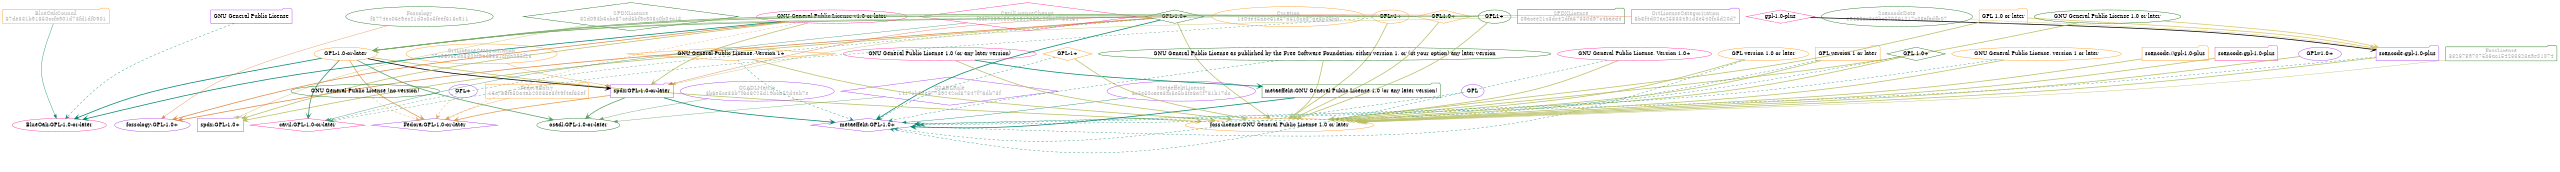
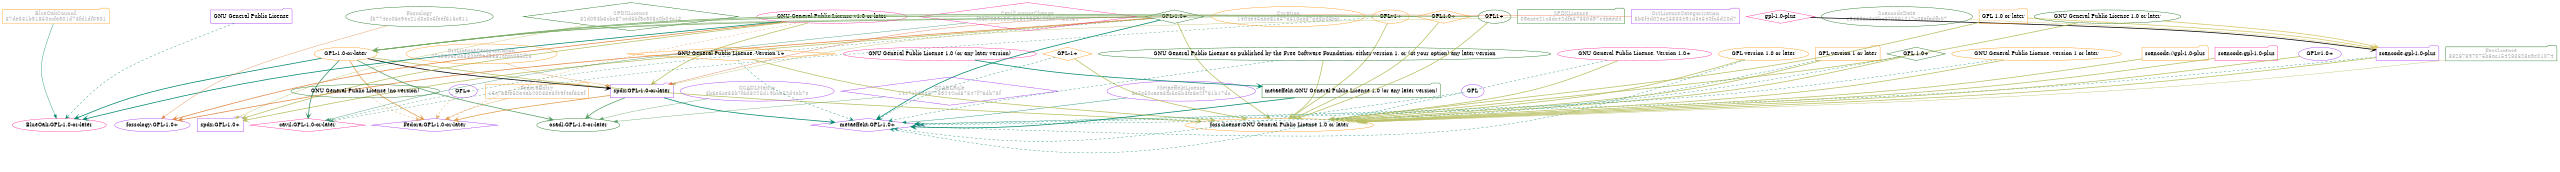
  strict digraph {
    splines=curved
    node [color=darkorange shape=ellipse]
    edge [color="#b8bf62" weight=0.7 arrowhead=vee style=bold]
    n1 [color=darkgreen fillcolor="beige;1" fontcolor=gray label="SPDXLicense\n32d093b6cbc87ced6bf9c908c0b04c13" shape=diamond]
    n2 [color=purple label="spdx:GPL-1.0+" shape=folder]
    n3 [color=darkgreen label="GPL-1.0+" shape=diamond]
    n4 [label="GPL-1.0-or-later"]
    n5 [color=purple label="fossology:GPL-1.0+"]
    n6 [color=deeppink label="cavil:GPL-1.0-or-later" shape=diamond]
    n7 [color=purple label="metaeffekt:GPL-1.0+" shape=diamond]
    n8 [label="foss-license:GNU General Public License 1.0 or later"]
    n9 [color=purple label="spdx:GPL-1.0-or-later" shape=folder]
    n10 [color=purple label="Fedora:GPL-1.0-or-later" shape=diamond]
    n11 [color=deeppink label="BlueOak:GPL-1.0-or-later"]
    n12 [color=darkgreen label="osadl:GPL-1.0-or-later"]
    n13 [color=deeppink label="GNU General Public License v1.0 or later"]
    n14 [color=darkgreen fillcolor="beige;1" fontcolor=gray label="SPDXLicense\n09acee21c3dc42dfa67330d97c4baed4" shape=folder]
    n15 [fillcolor="beige;1" fontcolor=gray label="FedoraEntry\n15c7a8fe50a4ab20083e3f49f4af63ef" shape=folder]
    n16 [color=darkgreen label="GNU General Public License (no version)"]
    n17 [color=purple label="GPL+"]
    n18 [color=purple label="GNU General Public License" shape=folder]
    n19 [fillcolor="beige;1" fontcolor=gray label="BlueOakCouncil\n67de331b91850ccfa901d73fd1df0901" shape=folder]
    n20 [color=purple fillcolor="beige;1" fontcolor=gray label="OSADLRule\n14171b9ee57739242cd87347f76db73f" shape=diamond]
    n21 [color=purple fillcolor="beige;1" fontcolor=gray label="OSADLMatrix\n3b6e5ce33b7f6d6225d19bcb52d4eb7e"]
    n22 [color=darkgreen fillcolor="beige;1" fontcolor=gray label="ScancodeData\ne9465ac3e8bc270561217c08afadfb07"]
    n23 [color=purple label="scancode:gpl-1.0-plus" shape=folder]
    n24 [color=deeppink label="gpl-1.0-plus" shape=diamond]
    n25 [label="GPL 1.0 or later" shape=folder]
    n26 [color=darkgreen label="GNU General Public License 1.0 or later"]
    n27 [color=darkgreen fillcolor="beige;1" fontcolor=gray label="Fossology\nf8774ec06e9ec21d0c3c5feef616c911"]
    n28 [color=purple label=GPL]
    n29 [color=purple fillcolor="beige;1" fontcolor=gray label="OrtLicenseCategorization\n8b8f4d02ac25833491d3e540fc5d20d7" shape=folder]
    n30 [fillcolor="beige;1" fontcolor=gray label="OrtLicenseCategorization\n37c6696e3d330bf94d5381cfda085f23"]
    n31 [color=deeppink fillcolor="beige;1" fontcolor=gray label="CavilLicenseChange\nf08f7239e30c61812359e22be778d454" shape=diamond]
    n32 [label="GPLv1+"]
    n33 [color=purple fillcolor="beige;1" fontcolor=gray label="MetaeffektLicense\n6c5e50caea3fb5e5b3fe6a2f761b17dc"]
    n34 [color=darkgreen label="metaeffekt:GNU General Public License 1.0 (or any later version)" shape=folder]
    n35 [color=deeppink label="GNU General Public License 1.0 (or any later version)"]
    n36 [color=deeppink label="GNU General Public License, Version 1.0+"]
    n37 [label="GNU General Public License, Version 1+" shape=diamond]
    n38 [color=darkgreen label="GPL 1.0+" shape=diamond]
    n39 [label="GPL-1+" shape=diamond]
    n40 [label="GPL version 1 or later" shape=folder]
    n41 [label="GPL version 1.0 or later"]
    n42 [color=darkgreen label="GNU General Public License as published by the Free Software Foundation; either version 1, or (at your option) any later version"]
    n43 [label="GNU General Public License, version 1 or later"]
    n44 [color=darkgreen fillcolor="beige;1" fontcolor=gray label="FossLicense\n83267897075b6ac154233623a9e01074" shape=folder]
    n45 [label="GPL1.0+" shape=diamond]
    n46 [color=darkgreen label="GPL1+"]
    n47 [label="scancode://gpl-1.0-plus" shape=folder]
    n48 [color=deeppink label="scancode:gpl-1.0-plus" shape=folder]
    n49 [color=purple label="GPLv1.0+"]
    n50 [fillcolor="beige;1" fontcolor=gray label="Curation\n1404e45dbe61a57d510cb87de8b06fdf"]
    n1 -> n2 [weight=0.5 arrowhead="" style=""]
    n3 -> n2
    n3 -> n4 [color="#78ab63"]
    n3 -> n5 [color="#e18745"]
    n3 -> n6 [color="#379469" style=dashed weight=0.5]
    n3 -> n7 [color="#00876c"]
    n3 -> n8
    n4 -> n6 [color="#379469"]
    n4 -> n8
    n4 -> n9 [color=""]
    n4 -> n10 [color="#e09d4b"]
    n4 -> n11 [color="#00876c"]
    n4 -> n12 [color="#58a066"]
    n9 -> n7 [color="#00876c"]
    n9 -> n10 [color="#e09d4b"]
    n9 -> n12 [color="#58a066"]
    n13 -> n2
    n13 -> n5 [color="#e18745"]
    n13 -> n9
    n13 -> n10 [color="#e09d4b" style=dashed weight=0.5]
    n13 -> n11 [color="#00876c"]
    n14 -> n9 [weight=0.5 arrowhead="" style=""]
    n15 -> n10 [color="#e09d4b" weight=0.5 arrowhead="" style=""]
    n16 -> n10 [color="#e09d4b" style=dashed weight=0.5]
    n17 -> n10 [color="#e09d4b" style=dashed weight=0.5]
    n18 -> n11 [color="#00876c" style=dashed weight=0.5]
    n19 -> n11 [color="#00876c" weight=0.5 arrowhead="" style=""]
    n20 -> n12 [color="#58a066" weight=0.5 arrowhead="" style=""]
    n21 -> n12 [color="#58a066" weight=0.5 arrowhead="" style=""]
    n22 -> n23 [color="#dac767" weight=0.5 arrowhead="" style=""]
    n23 -> n7 [color="#00876c" style=dashed weight=0.5]
    n23 -> n8
    n24 -> n23 [color=""]
    n25 -> n8
    n25 -> n23 [color="#dac767"]
    n26 -> n8
    n26 -> n23 [color="#dac767"]
    n27 -> n5 [color="#e18745" weight=0.5 arrowhead="" style=""]
    n28 -> n7 [color="#00876c" style=dashed weight=0.5]
    n29 -> n9 [color="#e06f45" weight=0.5 arrowhead="" style=""]
    n30 -> n9 [color="#e09d4b" weight=0.5 arrowhead="" style=""]
    n31 -> n6 [color="#379469" weight=0.5 arrowhead="" style=""]
    n32 -> n6 [color="#379469" style=dashed weight=0.5]
    n32 -> n8
    n33 -> n7 [color="#00876c" weight=0.5 arrowhead="" style=""]
    n34 -> n7 [color="#00876c"]
-   n35 -> n8
    n35 -> n34 [color="#00876c"]
    n36 -> n7 [color="#00876c" style=dashed weight=0.5]
    n36 -> n8
    n37 -> n7 [color="#00876c" style=dashed weight=0.5]
    n37 -> n8
    n38 -> n7 [color="#00876c" style=dashed weight=0.5]
    n38 -> n8
    n39 -> n7 [color="#00876c" style=dashed weight=0.5]
    n39 -> n8
    n40 -> n7 [color="#00876c" style=dashed weight=0.5]
    n40 -> n8
    n41 -> n7 [color="#00876c" style=dashed weight=0.5]
    n41 -> n8
    n42 -> n7 [color="#00876c" style=dashed weight=0.5]
    n42 -> n8
    n43 -> n7 [color="#00876c" style=dashed weight=0.5]
    n43 -> n8
    n44 -> n8 [weight=0.5 arrowhead="" style=""]
    n45 -> n4 [color="#78ab63"]
    n45 -> n8
    n46 -> n4 [arrowhead=normal color="#78ab63"]
    n46 -> n8
    n47 -> n8
    n48 -> n8
    n49 -> n8
    n50 -> n4 [color="#78ab63" weight=0.5 arrowhead="" style=""]
  }
